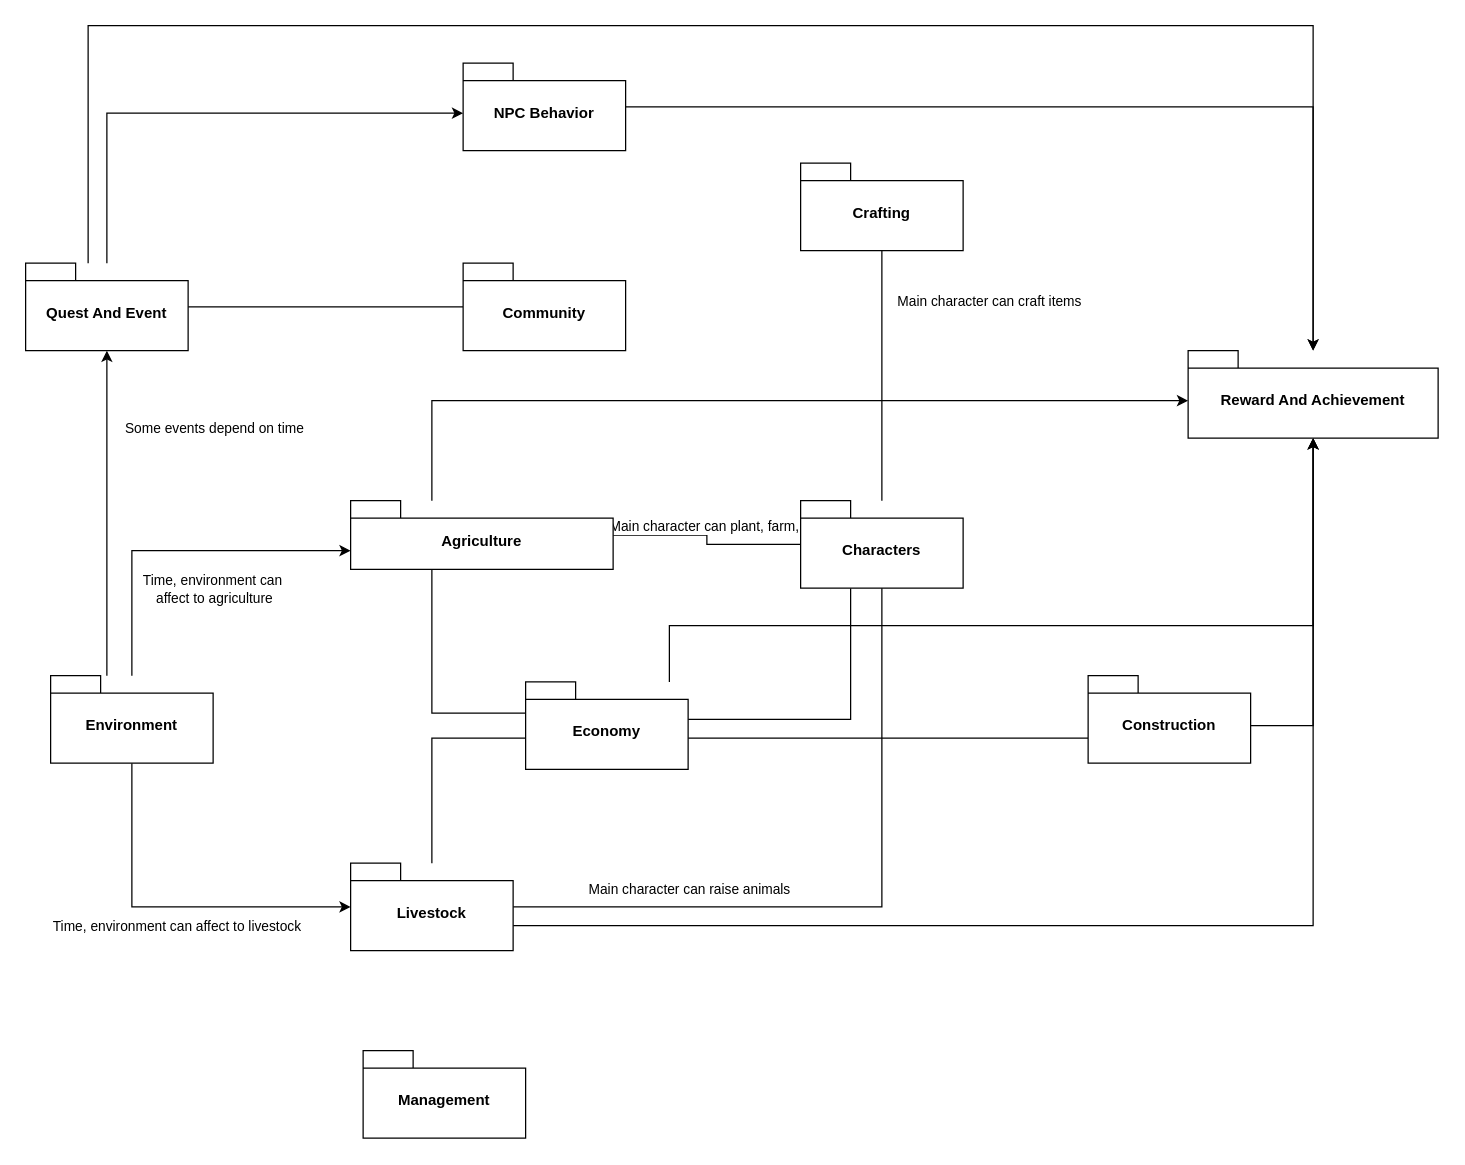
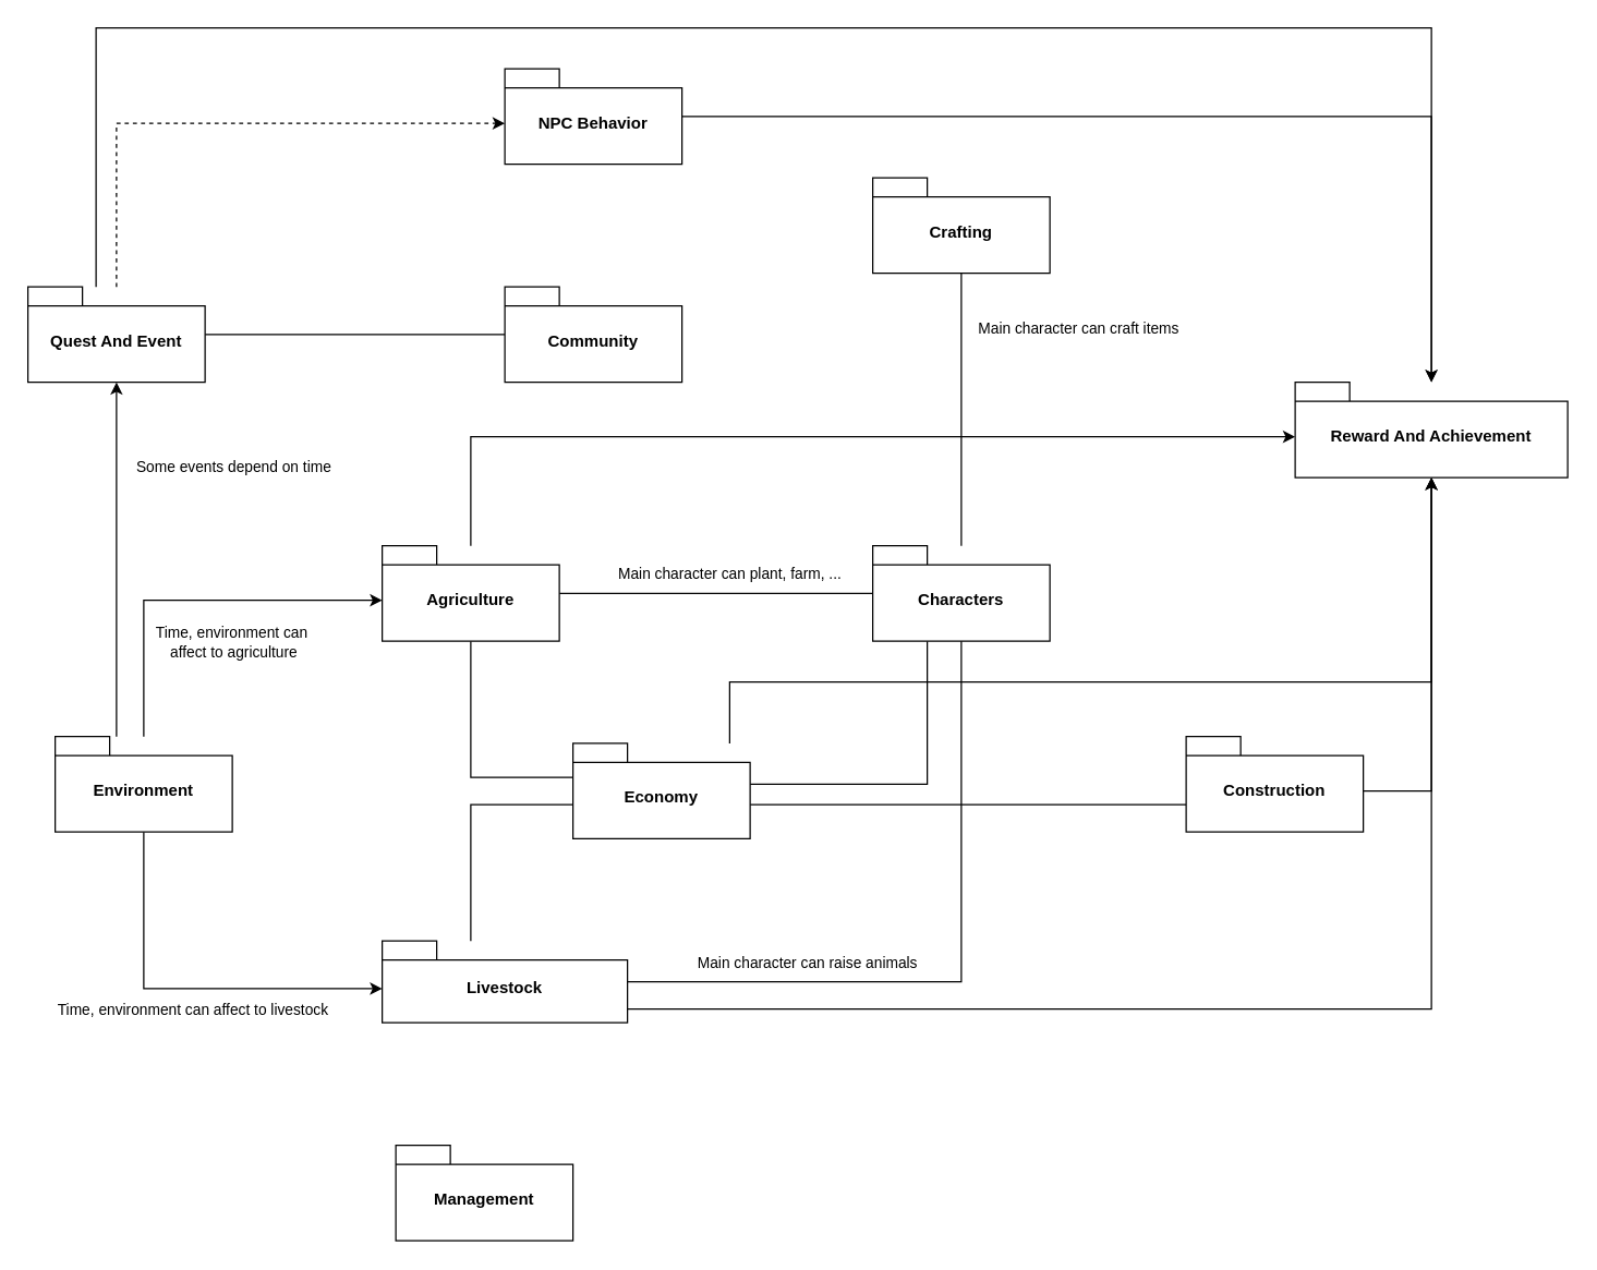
  <mxCell id="0" />
  <mxCell id="1" parent="0" />
  <mxCell id="2" style="rounded=0;orthogonalLoop=1;jettySize=auto;html=1;edgeStyle=orthogonalEdgeStyle;endArrow=none;startFill=0;" parent="1" source="7" target="8" edge="1"><mxGeometry relative="1" as="geometry"><Array as="points"><mxPoint x="705" y="260" /></Array></mxGeometry></mxCell>
  <mxCell id="3" value="Main character can craft items" style="edgeLabel;html=1;align=center;verticalAlign=middle;resizable=0;points=[];" parent="2" vertex="1" connectable="0"><mxGeometry x="-0.031" y="1" relative="1" as="geometry"><mxPoint x="86" y="-63" as="offset" /></mxGeometry></mxCell>
  <mxCell id="4" style="edgeStyle=orthogonalEdgeStyle;rounded=0;orthogonalLoop=1;jettySize=auto;html=1;endArrow=none;startFill=0;" parent="1" source="7" target="11" edge="1"><mxGeometry relative="1" as="geometry" /></mxCell>
  <mxCell id="5" value="Main character can plant, farm, ..." style="edgeLabel;html=1;align=center;verticalAlign=middle;resizable=0;points=[];" parent="4" vertex="1" connectable="0"><mxGeometry x="-0.081" y="-2" relative="1" as="geometry"><mxPoint y="-13" as="offset" /></mxGeometry></mxCell>
  <mxCell id="6" style="edgeStyle=orthogonalEdgeStyle;rounded=0;orthogonalLoop=1;jettySize=auto;html=1;endArrow=none;startFill=0;" parent="1" source="7" target="31" edge="1"><mxGeometry relative="1" as="geometry"><Array as="points"><mxPoint x="680" y="575" /></Array></mxGeometry></mxCell>
  <mxCell id="7" value="Characters" style="shape=folder;fontStyle=1;spacingTop=10;tabWidth=40;tabHeight=14;tabPosition=left;html=1;whiteSpace=wrap;" parent="1" vertex="1"><mxGeometry x="640" y="400" width="130" height="70" as="geometry" /></mxCell>
  <mxCell id="8" value="Crafting" style="shape=folder;fontStyle=1;spacingTop=10;tabWidth=40;tabHeight=14;tabPosition=left;html=1;whiteSpace=wrap;" parent="1" vertex="1"><mxGeometry x="640" y="130" width="130" height="70" as="geometry" /></mxCell>
  <mxCell id="9" style="edgeStyle=orthogonalEdgeStyle;rounded=0;orthogonalLoop=1;jettySize=auto;html=1;endArrow=none;startFill=0;" parent="1" source="11" target="31" edge="1"><mxGeometry relative="1" as="geometry"><Array as="points"><mxPoint x="345" y="570" /></Array></mxGeometry></mxCell>
  <mxCell id="10" style="edgeStyle=orthogonalEdgeStyle;rounded=0;orthogonalLoop=1;jettySize=auto;html=1;" parent="1" source="11" target="34" edge="1"><mxGeometry relative="1" as="geometry"><Array as="points"><mxPoint x="345" y="320" /></Array></mxGeometry></mxCell>
- <mxCell id="11" value="Agriculture" style="shape=folder;fontStyle=1;spacingTop=10;tabWidth=40;tabHeight=14;tabPosition=left;html=1;whiteSpace=wrap;" parent="1" vertex="1"><mxGeometry x="280" y="400" width="210" height="55" as="geometry" /></mxCell>
+ <mxCell id="11" value="Agriculture" style="shape=folder;fontStyle=1;spacingTop=10;tabWidth=40;tabHeight=14;tabPosition=left;html=1;whiteSpace=wrap;" parent="1" vertex="1"><mxGeometry x="280" y="400" width="130" height="70" as="geometry" /></mxCell>
  <mxCell id="12" style="edgeStyle=orthogonalEdgeStyle;rounded=0;orthogonalLoop=1;jettySize=auto;html=1;endArrow=none;startFill=1;startArrow=classic;" parent="1" source="17" target="28" edge="1"><mxGeometry relative="1" as="geometry"><Array as="points"><mxPoint x="80" y="255" /></Array></mxGeometry></mxCell>
  <mxCell id="13" value="Some events depend on time" style="edgeLabel;html=1;align=center;verticalAlign=middle;resizable=0;points=[];" parent="12" vertex="1" connectable="0"><mxGeometry x="0.114" y="-1" relative="1" as="geometry"><mxPoint x="86" y="-84" as="offset" /></mxGeometry></mxCell>
  <mxCell id="14" style="edgeStyle=orthogonalEdgeStyle;rounded=0;orthogonalLoop=1;jettySize=auto;html=1;endArrow=none;startFill=0;" parent="1" source="17" target="23" edge="1"><mxGeometry relative="1" as="geometry" /></mxCell>
- <mxCell id="15" style="edgeStyle=orthogonalEdgeStyle;rounded=0;orthogonalLoop=1;jettySize=auto;html=1;" parent="1" source="17" target="33" edge="1"><mxGeometry relative="1" as="geometry"><Array as="points"><mxPoint x="85" y="90" /></Array></mxGeometry></mxCell>
+ <mxCell id="15" style="edgeStyle=orthogonalEdgeStyle;rounded=0;orthogonalLoop=1;jettySize=auto;html=1;dashed=1;" parent="1" source="17" target="33" edge="1"><mxGeometry relative="1" as="geometry"><Array as="points"><mxPoint x="85" y="90" /></Array></mxGeometry></mxCell>
  <mxCell id="16" style="edgeStyle=orthogonalEdgeStyle;rounded=0;orthogonalLoop=1;jettySize=auto;html=1;" parent="1" source="17" target="34" edge="1"><mxGeometry relative="1" as="geometry"><Array as="points"><mxPoint x="70" y="20" /><mxPoint x="1050" y="20" /></Array></mxGeometry></mxCell>
  <mxCell id="17" value="Quest And Event" style="shape=folder;fontStyle=1;spacingTop=10;tabWidth=40;tabHeight=14;tabPosition=left;html=1;whiteSpace=wrap;" parent="1" vertex="1"><mxGeometry x="20" y="210" width="130" height="70" as="geometry" /></mxCell>
  <mxCell id="18" style="edgeStyle=orthogonalEdgeStyle;rounded=0;orthogonalLoop=1;jettySize=auto;html=1;endArrow=none;startFill=0;" parent="1" source="22" target="7" edge="1"><mxGeometry relative="1" as="geometry" /></mxCell>
  <mxCell id="19" value="Main character can raise animals" style="edgeLabel;html=1;align=center;verticalAlign=middle;resizable=0;points=[];" parent="18" vertex="1" connectable="0"><mxGeometry x="-0.642" y="1" relative="1" as="geometry"><mxPoint x="42" y="-14" as="offset" /></mxGeometry></mxCell>
  <mxCell id="20" style="edgeStyle=orthogonalEdgeStyle;rounded=0;orthogonalLoop=1;jettySize=auto;html=1;endArrow=none;startFill=0;" parent="1" source="22" target="31" edge="1"><mxGeometry relative="1" as="geometry"><Array as="points"><mxPoint x="345" y="590" /></Array></mxGeometry></mxCell>
  <mxCell id="21" style="edgeStyle=orthogonalEdgeStyle;rounded=0;orthogonalLoop=1;jettySize=auto;html=1;" parent="1" source="22" target="34" edge="1"><mxGeometry relative="1" as="geometry"><Array as="points"><mxPoint x="1050" y="740" /></Array></mxGeometry></mxCell>
- <mxCell id="22" value="Livestock" style="shape=folder;fontStyle=1;spacingTop=10;tabWidth=40;tabHeight=14;tabPosition=left;html=1;whiteSpace=wrap;" parent="1" vertex="1"><mxGeometry x="280" y="690" width="130" height="70" as="geometry" /></mxCell>
+ <mxCell id="22" value="Livestock" style="shape=folder;fontStyle=1;spacingTop=10;tabWidth=40;tabHeight=14;tabPosition=left;html=1;whiteSpace=wrap;" parent="1" vertex="1"><mxGeometry x="280" y="690" width="180" height="60" as="geometry" /></mxCell>
  <mxCell id="23" value="Community" style="shape=folder;fontStyle=1;spacingTop=10;tabWidth=40;tabHeight=14;tabPosition=left;html=1;whiteSpace=wrap;" parent="1" vertex="1"><mxGeometry x="370" y="210" width="130" height="70" as="geometry" /></mxCell>
  <mxCell id="24" style="edgeStyle=orthogonalEdgeStyle;rounded=0;orthogonalLoop=1;jettySize=auto;html=1;" parent="1" source="28" target="11" edge="1"><mxGeometry relative="1" as="geometry"><Array as="points"><mxPoint x="105" y="440" /></Array></mxGeometry></mxCell>
  <mxCell id="25" value="Time, environment can&amp;nbsp;&lt;div&gt;affect to agriculture&lt;/div&gt;" style="edgeLabel;html=1;align=center;verticalAlign=middle;resizable=0;points=[];" parent="24" vertex="1" connectable="0"><mxGeometry x="-0.121" y="-1" relative="1" as="geometry"><mxPoint x="44" y="29" as="offset" /></mxGeometry></mxCell>
  <mxCell id="26" style="edgeStyle=orthogonalEdgeStyle;rounded=0;orthogonalLoop=1;jettySize=auto;html=1;" parent="1" source="28" target="22" edge="1"><mxGeometry relative="1" as="geometry"><Array as="points"><mxPoint x="105" y="725" /></Array></mxGeometry></mxCell>
  <mxCell id="27" value="Time, environment can affect to livestock" style="edgeLabel;html=1;align=center;verticalAlign=middle;resizable=0;points=[];" parent="26" vertex="1" connectable="0"><mxGeometry x="-0.055" y="-1" relative="1" as="geometry"><mxPoint x="13" y="14" as="offset" /></mxGeometry></mxCell>
  <mxCell id="28" value="Environment" style="shape=folder;fontStyle=1;spacingTop=10;tabWidth=40;tabHeight=14;tabPosition=left;html=1;whiteSpace=wrap;" parent="1" vertex="1"><mxGeometry x="40" y="540" width="130" height="70" as="geometry" /></mxCell>
  <mxCell id="29" style="edgeStyle=orthogonalEdgeStyle;rounded=0;orthogonalLoop=1;jettySize=auto;html=1;endArrow=none;startFill=0;" parent="1" source="31" target="36" edge="1"><mxGeometry relative="1" as="geometry"><Array as="points"><mxPoint x="760" y="590" /><mxPoint x="760" y="590" /></Array></mxGeometry></mxCell>
  <mxCell id="30" style="edgeStyle=orthogonalEdgeStyle;rounded=0;orthogonalLoop=1;jettySize=auto;html=1;" parent="1" source="31" target="34" edge="1"><mxGeometry relative="1" as="geometry"><Array as="points"><mxPoint x="535" y="500" /><mxPoint x="1050" y="500" /></Array></mxGeometry></mxCell>
  <mxCell id="31" value="Economy" style="shape=folder;fontStyle=1;spacingTop=10;tabWidth=40;tabHeight=14;tabPosition=left;html=1;whiteSpace=wrap;" parent="1" vertex="1"><mxGeometry x="420" y="545" width="130" height="70" as="geometry" /></mxCell>
  <mxCell id="32" style="edgeStyle=orthogonalEdgeStyle;rounded=0;orthogonalLoop=1;jettySize=auto;html=1;" parent="1" source="33" target="34" edge="1"><mxGeometry relative="1" as="geometry" /></mxCell>
  <mxCell id="33" value="NPC Behavior" style="shape=folder;fontStyle=1;spacingTop=10;tabWidth=40;tabHeight=14;tabPosition=left;html=1;whiteSpace=wrap;" parent="1" vertex="1"><mxGeometry x="370" y="50" width="130" height="70" as="geometry" /></mxCell>
  <mxCell id="34" value="Reward And Achievement" style="shape=folder;fontStyle=1;spacingTop=10;tabWidth=40;tabHeight=14;tabPosition=left;html=1;whiteSpace=wrap;" parent="1" vertex="1"><mxGeometry x="950" y="280" width="200" height="70" as="geometry" /></mxCell>
  <mxCell id="35" style="edgeStyle=orthogonalEdgeStyle;rounded=0;orthogonalLoop=1;jettySize=auto;html=1;" parent="1" source="36" target="34" edge="1"><mxGeometry relative="1" as="geometry"><Array as="points"><mxPoint x="1050" y="580" /></Array></mxGeometry></mxCell>
  <mxCell id="36" value="Construction" style="shape=folder;fontStyle=1;spacingTop=10;tabWidth=40;tabHeight=14;tabPosition=left;html=1;whiteSpace=wrap;" parent="1" vertex="1"><mxGeometry x="870" y="540" width="130" height="70" as="geometry" /></mxCell>
  <mxCell id="37" value="Management" style="shape=folder;fontStyle=1;spacingTop=10;tabWidth=40;tabHeight=14;tabPosition=left;html=1;whiteSpace=wrap;" parent="1" vertex="1"><mxGeometry x="290" y="840" width="130" height="70" as="geometry" /></mxCell>
